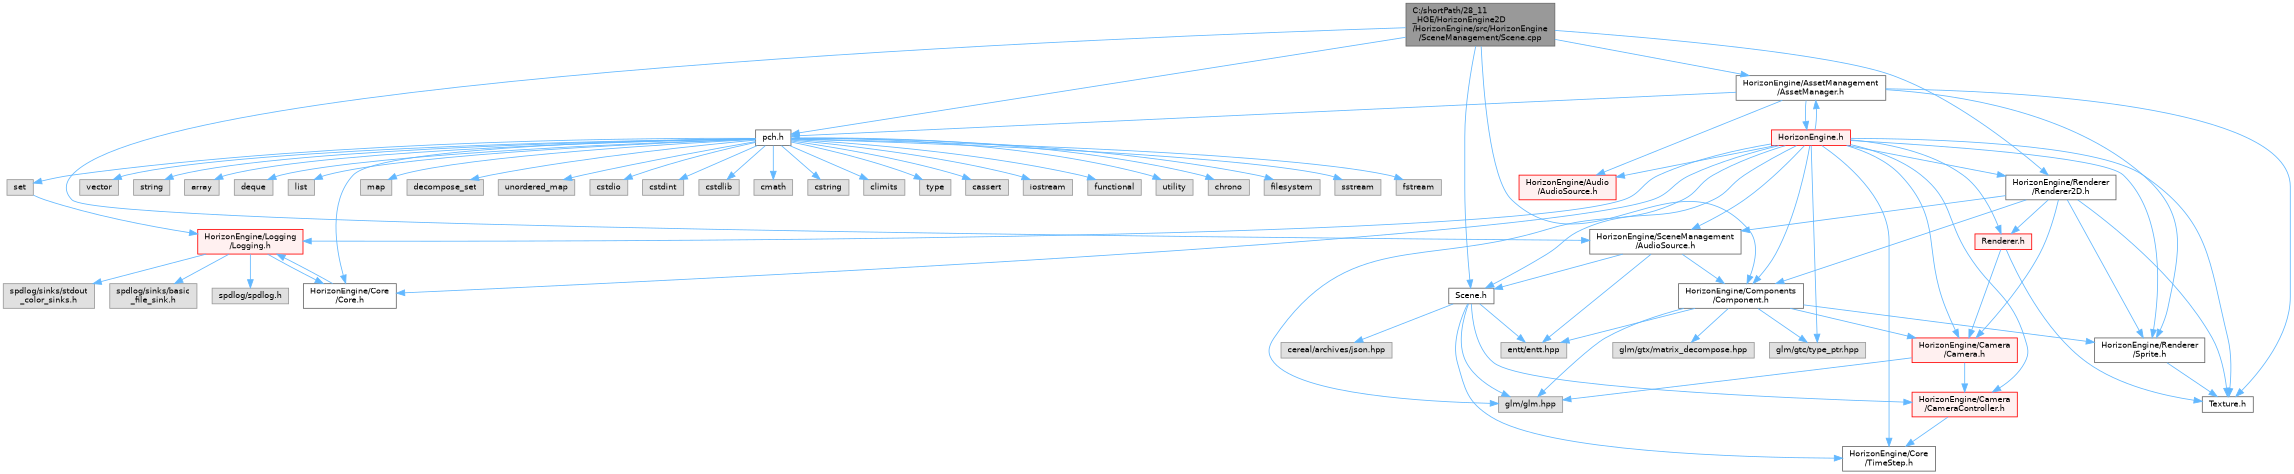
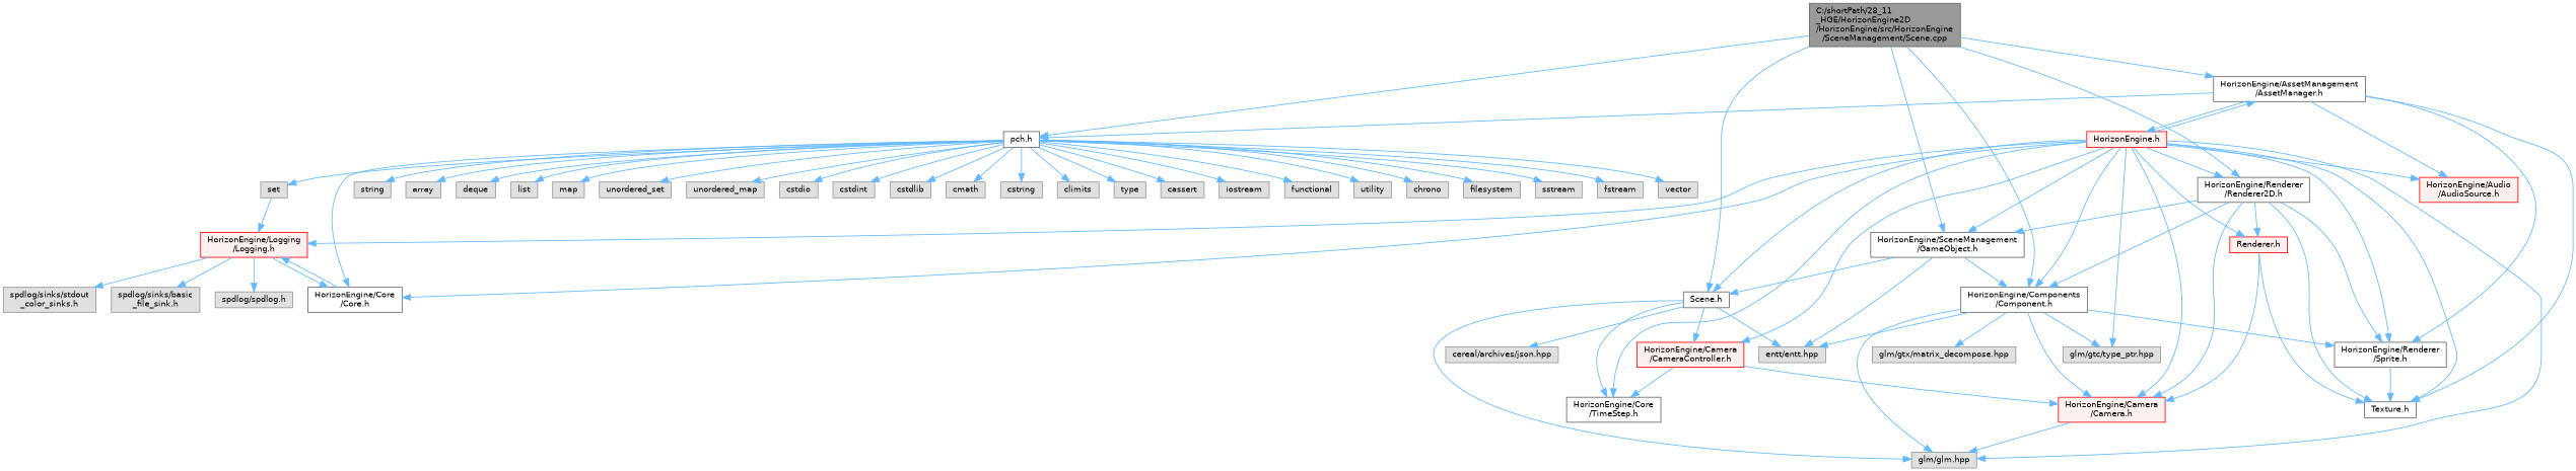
  digraph {
    node [color=grey60 fillcolor="#E0E0E0" fontname=Helvetica fontsize=10 shape=box style=filled]
    edge [color=steelblue1 fontname=Helvetica fontsize=10 labelfontname=Helvetica labelfontsize=10 style=solid]
    n1 [color=gray40 fillcolor=grey60 fontcolor=black height=0.2 label="C:/shortPath/28_11\l_HGE/HorizonEngine2D\l/HorizonEngine/src/HorizonEngine\l/SceneManagement/Scene.cpp" width=0.4]
    n2 [color=grey40 fillcolor=white height=0.2 label="pch.h" width=0.4]
    n3 [color=grey40 fillcolor=white height=0.2 label="HorizonEngine/Renderer\l/Renderer2D.h" width=0.4]
    n4 [color=grey40 fillcolor=white height=0.2 label="HorizonEngine/Components\l/Component.h" width=0.4]
-   n5 [color=grey40 fillcolor=white height=0.2 label="HorizonEngine/SceneManagement\l/AudioSource.h" width=0.4]
+   n5 [color=grey40 fillcolor=white height=0.2 label="HorizonEngine/SceneManagement\l/GameObject.h" width=0.4]
    n6 [color=grey40 fillcolor=white height=0.2 label="Scene.h" width=0.4]
    n7 [color=grey40 fillcolor=white height=0.2 label="HorizonEngine/AssetManagement\l/AssetManager.h" width=0.4]
    n8 [height=0.2 label=cstdio width=0.4]
    n9 [height=0.2 label=cstdint width=0.4]
    n10 [height=0.2 label=cstdlib width=0.4]
    n11 [height=0.2 label=cmath width=0.4]
    n12 [height=0.2 label=cstring width=0.4]
    n13 [height=0.2 label=climits width=0.4]
    n14 [height=0.2 label=type width=0.4]
    n15 [height=0.2 label=cassert width=0.4]
    n16 [height=0.2 label=iostream width=0.4]
    n17 [height=0.2 label=functional width=0.4]
    n18 [height=0.2 label=utility width=0.4]
    n19 [height=0.2 label=chrono width=0.4]
    n20 [height=0.2 label=filesystem width=0.4]
    n21 [height=0.2 label=sstream width=0.4]
    n22 [height=0.2 label=fstream width=0.4]
    n23 [height=0.2 label=vector width=0.4]
    n24 [height=0.2 label=string width=0.4]
    n25 [height=0.2 label=array width=0.4]
    n26 [height=0.2 label=deque width=0.4]
    n27 [height=0.2 label=list width=0.4]
    n28 [height=0.2 label=set width=0.4]
    n29 [height=0.2 label=map width=0.4]
-   n30 [height=0.2 label=decompose_set width=0.4]
+   n30 [height=0.2 label=unordered_set width=0.4]
    n31 [height=0.2 label=unordered_map width=0.4]
    n32 [color=grey40 fillcolor=white height=0.2 label="HorizonEngine/Core\l/Core.h" width=0.4]
    n33 [color=red fillcolor="#FFF0F0" height=0.2 label="Renderer.h" width=0.4]
    n34 [color=grey40 fillcolor=white height=0.2 label="Texture.h" width=0.4]
    n35 [color=red fillcolor="#FFF0F0" height=0.2 label="HorizonEngine/Camera\l/Camera.h" width=0.4]
    n36 [color=grey40 fillcolor=white height=0.2 label="HorizonEngine/Renderer\l/Sprite.h" width=0.4]
    n37 [height=0.2 label="glm/glm.hpp" width=0.4]
    n38 [height=0.2 label="glm/gtc/type_ptr.hpp" width=0.4]
    n39 [height=0.2 label="glm/gtx/matrix_decompose.hpp" width=0.4]
    n40 [height=0.2 label="entt/entt.hpp" width=0.4]
    n41 [height=0.2 label="cereal/archives/json.hpp" width=0.4]
    n42 [color=grey40 fillcolor=white height=0.2 label="HorizonEngine/Core\l/TimeStep.h" width=0.4]
    n43 [color=red fillcolor="#FFF0F0" height=0.2 label="HorizonEngine/Camera\l/CameraController.h" width=0.4]
    n44 [color=red fillcolor="#FFF0F0" height=0.2 label="HorizonEngine.h" width=0.4]
    n45 [color=red fillcolor="#FFF0F0" height=0.2 label="HorizonEngine/Audio\l/AudioSource.h" width=0.4]
    n46 [color=red fillcolor="#FFF0F0" height=0.2 label="HorizonEngine/Logging\l/Logging.h" width=0.4]
    n47 [height=0.2 label="spdlog/spdlog.h" width=0.4]
    n48 [height=0.2 label="spdlog/sinks/stdout\l_color_sinks.h" width=0.4]
    n49 [height=0.2 label="spdlog/sinks/basic\l_file_sink.h" width=0.4]
    n1 -> n2
    n1 -> n3
    n1 -> n4
    n1 -> n5
    n1 -> n6
    n1 -> n7
    n2 -> n8
    n2 -> n9
    n2 -> n10
    n2 -> n11
    n2 -> n12
    n2 -> n13
    n2 -> n14
    n2 -> n15
    n2 -> n16
    n2 -> n17
    n2 -> n18
    n2 -> n19
    n2 -> n20
    n2 -> n21
    n2 -> n22
    n2 -> n23
    n2 -> n24
    n2 -> n25
    n2 -> n26
    n2 -> n27
    n2 -> n28
    n2 -> n29
    n2 -> n30
    n2 -> n31
    n2 -> n32
    n3 -> n4
    n3 -> n5
    n3 -> n33
    n3 -> n34
    n3 -> n35
    n3 -> n36
    n4 -> n35
    n4 -> n36
    n4 -> n37
    n4 -> n38
    n4 -> n39
    n4 -> n40
    n5 -> n4
    n5 -> n6
    n5 -> n40
    n6 -> n37
    n6 -> n40
    n6 -> n41
    n6 -> n42
    n6 -> n43
    n7 -> n2
    n7 -> n34
    n7 -> n36
    n7 -> n44
    n7 -> n45
    n28 -> n46
    n32 -> n46
    n33 -> n34
    n33 -> n35
    n35 -> n37
    n36 -> n34
-   n35 -> n43
+   n43 -> n35
    n43 -> n42
    n44 -> n3
    n44 -> n4
    n44 -> n5
    n44 -> n6
    n44 -> n7
    n44 -> n32
    n44 -> n33
    n44 -> n34
    n44 -> n35
    n44 -> n36
    n44 -> n37
    n44 -> n38
    n44 -> n42
    n44 -> n43
    n44 -> n45
    n44 -> n46
    n46 -> n32
    n46 -> n47
    n46 -> n48
    n46 -> n49
  }
